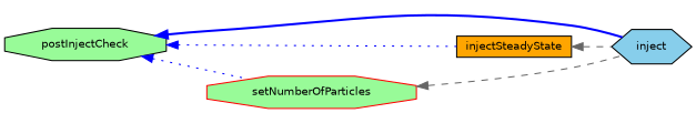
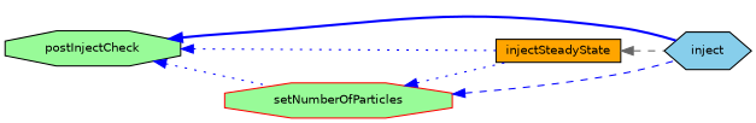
  digraph {
    rankdir=LR
    node [color=black fillcolor=palegreen fontname=Helvetica fontsize=10 shape=octagon style=filled]
    edge [color=blue dir=back fontname=Helvetica fontsize=10 labelfontname=Helvetica labelfontsize=10 style=dotted]
    n1 [fontcolor=black height=0.2 label=postInjectCheck width=0.4]
    n2 [fillcolor=skyblue height=0.2 label=inject shape=hexagon width=0.4]
    n3 [fillcolor=orange height=0.2 label=injectSteadyState shape=box width=0.4]
    n4 [color=red height=0.2 label=setNumberOfParticles width=0.4]
    n1 -> n2 [style=bold]
    n1 -> n3
    n1 -> n4
    n3 -> n2 [color=gray40 style=dashed]
-   n4 -> n2 [color=gray40 style=dashed]
+   n4 -> n2 [style=dashed]
+   n4 -> n3
  }
